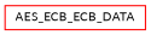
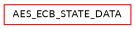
  digraph {
    rankdir=LR
    fontname=Lato
-   n1 [color=red fillcolor=white fontname=Lato fontsize=10 height=0.2 label=AES_ECB_ECB_DATA shape=record style=filled width=0.4]
+   n1 [color=red fillcolor=white fontname=Lato fontsize=10 height=0.2 label=AES_ECB_STATE_DATA shape=record style=filled width=0.4]
  }
